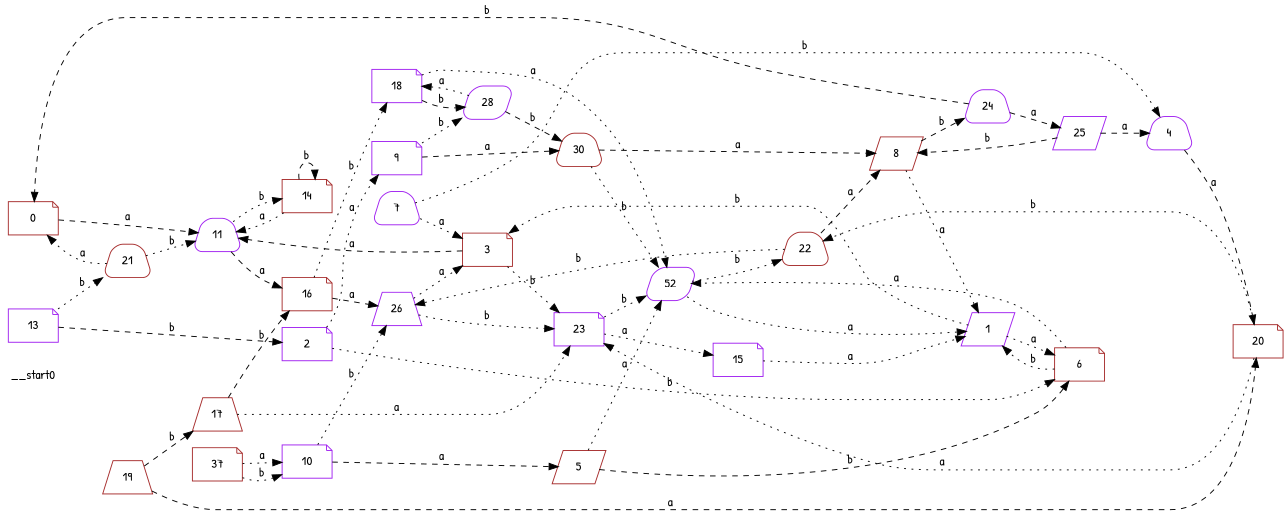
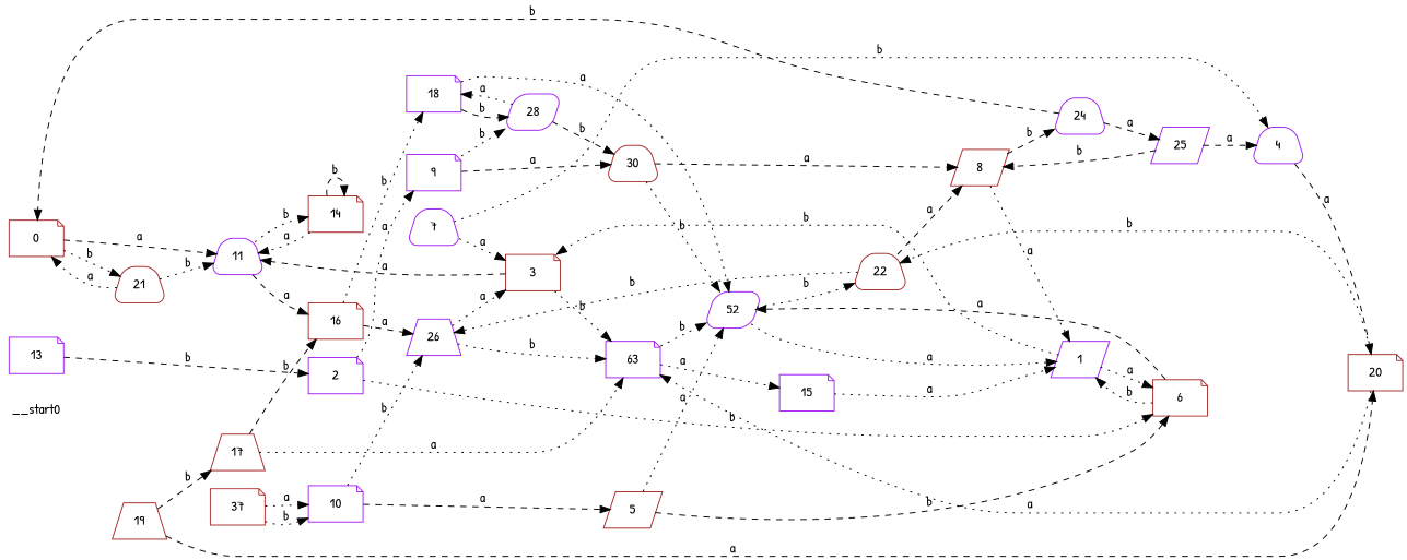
  digraph {
    fontname="Patrick Hand"
    rankdir=LR
    node [color=purple fontname="Patrick Hand" shape=note fillcolor=white style=filled]
    edge [fontname="Patrick Hand" style=dotted]
    __start0 [shape=none fillcolor="" style=""]
    n2 [color=brown label=0]
    n3 [label=11 shape=trapezium style="rounded,filled"]
    n4 [color=brown label=21 shape=trapezium style="rounded,filled"]
    n5 [color=brown label=16]
    n6 [color=brown label=14]
    n7 [label=1 shape=parallelogram]
    n8 [color=brown label=3]
    n9 [color=brown label=6]
-   n10 [label=23]
+   n10 [label=63]
    n11 [label=52 shape=parallelogram style="rounded,filled"]
    n12 [label=2]
    n13 [label=9]
    n14 [label=28 shape=parallelogram style="rounded,filled"]
    n15 [color=brown label=30 shape=trapezium style="rounded,filled"]
    n16 [label=15]
    n17 [label=4 shape=trapezium style="rounded,filled"]
    n18 [color=brown label=20]
    n19 [label=26 shape=trapezium]
    n20 [label=18 style="rounded,filled"]
    n21 [color=brown label=22 shape=trapezium style="rounded,filled"]
    n22 [color=brown label=5 shape=parallelogram]
    n23 [label=7 shape=trapezium style="rounded,filled"]
    n24 [color=brown label=8 shape=parallelogram]
    n25 [label=24 shape=trapezium style="rounded,filled"]
    n26 [label=25 shape=parallelogram]
    n27 [label=10]
    n28 [label=13 style="rounded,filled"]
    n29 [color=brown label=17 shape=trapezium]
    n30 [color=brown label=19 shape=trapezium]
    n31 [color=brown label=37 style="rounded,filled"]
    n2 -> n3 [label=a style=dashed]
-   n28 -> n4 [label=b]
+   n2 -> n4 [label=b]
    n3 -> n5 [label=a style=dashed]
    n3 -> n6 [label=b]
    n4 -> n2 [label=a]
    n4 -> n3 [label=b]
    n5 -> n19 [label=a style=dashed]
    n5 -> n20 [label=b]
    n6 -> n3 [label=a]
    n6 -> n6 [label=b style=dashed]
    n7 -> n8 [label=b]
    n7 -> n9 [label=a]
    n8 -> n3 [label=a style=dashed]
    n8 -> n10 [label=b]
    n9 -> n7 [label=b]
-   n9 -> n11 [label=a]
+   n9 -> n11 [label=a style=dashed]
    n10 -> n11 [label=b]
    n10 -> n16 [label=a]
    n11 -> n7 [label=a]
    n11 -> n21 [label=b]
    n12 -> n9 [label=b]
    n12 -> n13 [label=a]
    n13 -> n14 [label=b]
    n13 -> n15 [label=a style=dashed]
    n14 -> n15 [label=b style=dashed]
    n14 -> n20 [label=a]
    n15 -> n11 [label=b]
    n15 -> n24 [label=a style=dashed]
    n16 -> n7 [label=a]
    n17 -> n18 [label=a style=dashed]
    n18 -> n10 [label=a]
    n18 -> n21 [label=b]
    n19 -> n8 [label=a]
    n19 -> n10 [label=b]
    n20 -> n11 [label=a]
    n20 -> n14 [label=b style=dashed]
    n21 -> n19 [label=b]
    n21 -> n24 [label=a style=dashed]
    n22 -> n9 [label=b style=dashed]
    n22 -> n11 [label=a]
    n23 -> n8 [label=a]
    n23 -> n17 [label=b]
    n24 -> n7 [label=a]
    n24 -> n25 [label=b style=dashed]
    n25 -> n2 [label=b style=dashed]
    n25 -> n26 [label=a style=dashed]
    n26 -> n17 [label=a style=dashed]
    n26 -> n24 [label=b style=dashed]
    n27 -> n19 [label=b]
    n27 -> n22 [label=a style=dashed]
    n28 -> n12 [label=b style=dashed]
    n29 -> n5 [label=b style=dashed]
    n29 -> n10 [label=a]
    n30 -> n18 [label=a style=dashed]
    n30 -> n29 [label=b style=dashed]
    n31 -> n27 [label=a]
    n31 -> n27 [label=b]
  }
